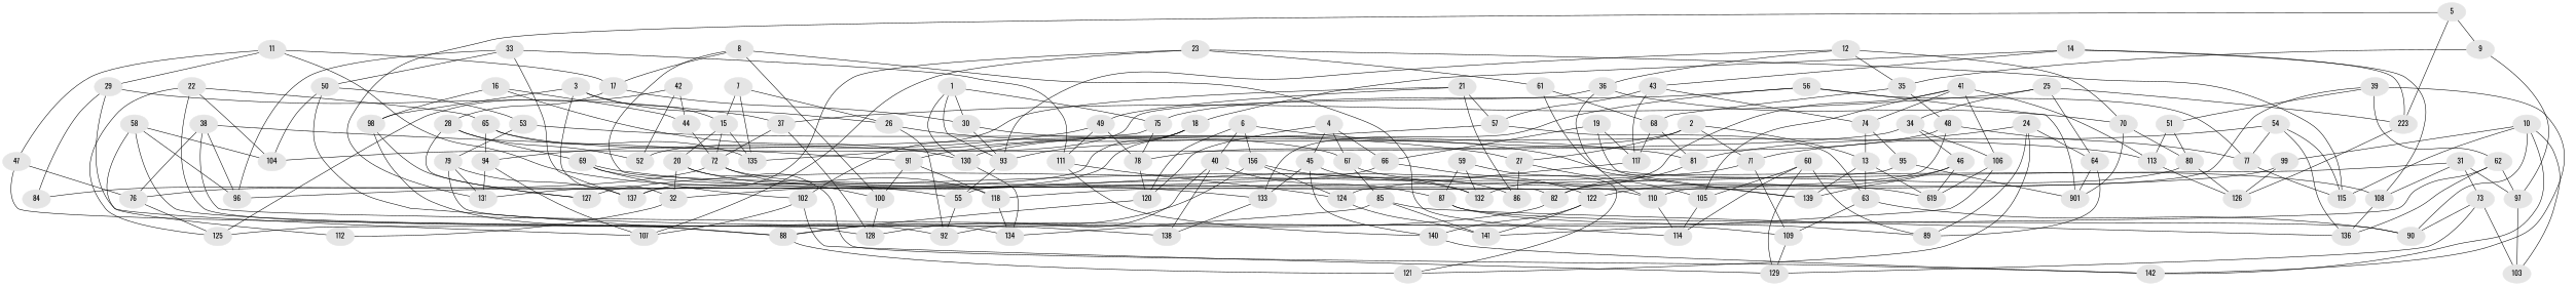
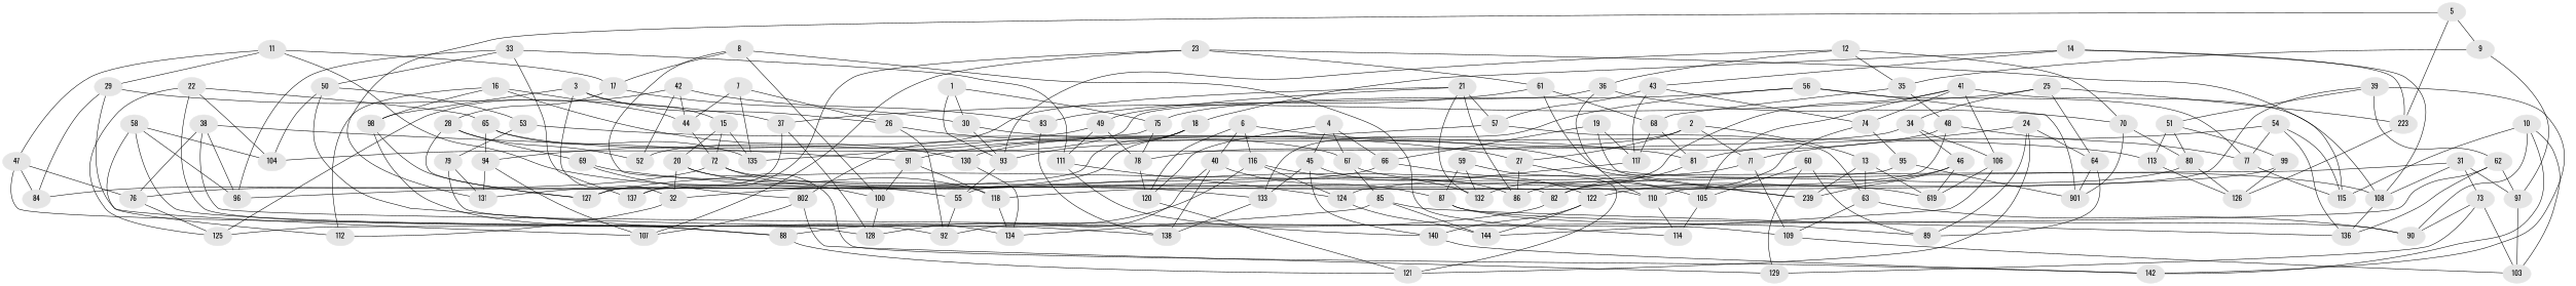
  graph {
    fontname=Oswald
    node [color=gray90 fontname=Oswald style=filled]
    edge [fontname=Oswald]
    1
    30
    75
    93
    130
    113
    78
    135
    55
    134
    2
    13
    27
    71
    63
    n16 [label=619]
-   139
+   139 [label=239]
    105
    86
    127
    109
    120
    3
    15
    26
    32
    98
    20
    72
    92
    112
    4
    45
    66
    67
    133
    140
    76
    122
    85
    121
    5
    9
    n44 [label=223]
    131
    35
    97
    53
    81
    79
    126
    6
    40
    108
-   116 [label=156]
+   116
    87
    138
    136
    128
    132
    124
    7
    44
    114
    8
    17
    82
    100
    28
    88
    48
    68
    59
    103
    10
    90
    115
    142
    11
    29
    47
    107
    37
    84
    12
    36
    70
    52
    110
    80
    n91 [label=901]
    14
    18
    43
    117
    57
    74
    118
    16
    69
    19
    21
    49
-   102
+   102 [label=802]
    111
    94
    91
    129
    22
    65
    104
    125
    23
    61
    137
+   83
    24
    64
    89
    25
    34
    46
    106
    31
    73
    33
    50
    96
-   141
+   141 [label=144]
    77
    38
    39
    51
    62
    99
    41
    95
    42
    54
    56
    58
    60
    1 -- 30
    1 -- 75
    1 -- 93
-   1 -- 130
    30 -- 93
    30 -- 113
    75 -- 78
    75 -- 135
    93 -- 55
    130 -- 134
    113 -- 126
    78 -- 120
    55 -- 92
    2 -- 78
    2 -- 13
    2 -- 27
    2 -- 71
    13 -- 63
    13 -- n16
    13 -- 139
    27 -- 105
    27 -- 86
    71 -- 127
    71 -- 109
    63 -- 109
    63 -- 90
    105 -- 114
-   109 -- 129
-   120 -- 88
+   109 -- 103
+   120 -- 121
    3 -- 15
    3 -- 26
    3 -- 32
    3 -- 98
    15 -- 135
    15 -- 20
    15 -- 72
    26 -- 27
    26 -- 92
    32 -- 112
    98 -- 134
    98 -- 127
    20 -- 32
    20 -- 142
    20 -- 118
    72 -- 133
    72 -- 100
    72 -- 84
    4 -- 120
    4 -- 45
    4 -- 66
    4 -- 67
    45 -- 86
    45 -- 133
    45 -- 140
    66 -- 76
    66 -- 122
    67 -- n16
    67 -- 85
    133 -- 138
    140 -- 142
    76 -- 125
    122 -- 140
    122 -- 141
    85 -- 134
    85 -- 136
    85 -- 141
    5 -- 9
    5 -- n44
    5 -- 131
    9 -- 35
    9 -- 97
    n44 -- 126
    35 -- 48
    35 -- 68
    97 -- 103
    53 -- 81
    53 -- 79
    81 -- 82
    79 -- 131
    79 -- 138
-   79 -- 137
    6 -- 120
    6 -- 40
    6 -- 108
    6 -- 116
    40 -- 92
    40 -- 87
    40 -- 138
    108 -- 136
    116 -- 128
    116 -- 132
    116 -- 124
    87 -- 90
    87 -- 89
    124 -- 141
    7 -- 135
    7 -- 26
-   7 -- 15
+   7 -- 44
    44 -- 72
    8 -- 114
    8 -- 17
    8 -- 82
    8 -- 100
    17 -- 30
    17 -- 28
    82 -- 88
    100 -- 128
    28 -- 127
    28 -- 52
    28 -- 69
    88 -- 121
    48 -- 130
    48 -- 137
    48 -- 77
    68 -- 81
    68 -- 117
    59 -- 121
    59 -- 87
    59 -- 132
    10 -- 103
    10 -- 90
    10 -- 115
    10 -- 142
    11 -- 55
    11 -- 17
    11 -- 29
    11 -- 47
    29 -- 107
    29 -- 37
    29 -- 84
    47 -- 76
    47 -- 128
-   37 -- 72
+   47 -- 84
+   37 -- 127
    37 -- 128
    12 -- 93
    12 -- 35
    12 -- 36
    12 -- 70
    36 -- 70
    36 -- 52
    36 -- 110
    70 -- 80
    70 -- n91
    110 -- 114
    80 -- 126
    80 -- 82
    14 -- n44
    14 -- 108
    14 -- 18
    14 -- 43
    18 -- 93
    18 -- 32
    18 -- 131
    43 -- 117
    43 -- 57
    43 -- 74
    117 -- 124
    57 -- 63
    57 -- 91
-   74 -- 13
+   74 -- 86
    74 -- 95
    118 -- 134
    16 -- 130
    16 -- 98
+   16 -- 112
    16 -- 44
-   69 -- 132
+   21 -- 132
    69 -- 110
    69 -- 102
    19 -- 139
    19 -- 66
    19 -- 117
    21 -- 86
    21 -- 57
    21 -- 49
    21 -- 102
    49 -- 78
    49 -- 111
    49 -- 94
    102 -- 107
    102 -- 129
    111 -- 140
    111 -- 124
    94 -- 131
    94 -- 107
    91 -- 100
    91 -- 118
    22 -- 92
    22 -- 65
    22 -- 104
    22 -- 125
    65 -- 135
    65 -- 67
    65 -- 94
    23 -- 115
    23 -- 107
    23 -- 61
    23 -- 137
    61 -- 139
    61 -- 68
+   61 -- 83
+   83 -- 138
    24 -- 121
    24 -- 81
    24 -- 64
    24 -- 89
    64 -- n91
    64 -- 89
    25 -- n44
    25 -- 37
    25 -- 64
    25 -- 34
    34 -- 104
    34 -- 46
    34 -- 106
    46 -- n16
    46 -- 139
    46 -- 122
    106 -- n16
    106 -- 141
    31 -- 55
    31 -- 97
    31 -- 108
    31 -- 73
    73 -- 103
    73 -- 90
    73 -- 129
    33 -- 111
    33 -- 137
    33 -- 50
    33 -- 96
    50 -- 53
    50 -- 88
    50 -- 104
    77 -- 115
    38 -- 109
    38 -- 76
    38 -- 91
    38 -- 96
    39 -- 142
    39 -- 110
    39 -- 51
    39 -- 62
    51 -- 113
    51 -- 80
-   10 -- 99
+   51 -- 99
    62 -- 97
    62 -- 136
    62 -- 125
    99 -- 126
    99 -- 118
-   41 -- 113
+   41 -- 108
    41 -- 105
    41 -- 132
    41 -- 74
    41 -- 106
    95 -- n91
    95 -- 96
    42 -- 44
    42 -- 52
    42 -- 125
+   42 -- 83
    54 -- 71
    54 -- 136
    54 -- 115
    54 -- 77
    56 -- 75
    56 -- 133
    56 -- n91
    56 -- 77
    58 -- 112
    58 -- 88
    58 -- 104
    58 -- 96
    60 -- 105
-   60 -- 114
    60 -- 129
    60 -- 89
  }
